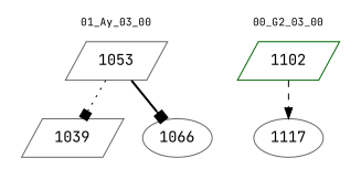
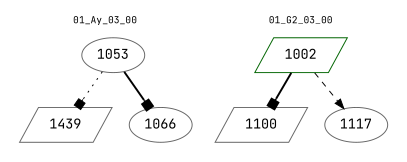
  digraph {
    fontname="JetBrains Mono"
    node [color=gray40 fontname="JetBrains Mono" shape=ellipse]
    edge [arrowhead=box color=black fontname="JetBrains Mono" style=bold]
-   n1 [label=1053 shape=parallelogram]
-   n2 [label=1039 shape=parallelogram]
+   n1 [label=1053]
+   n2 [label=1439 shape=parallelogram]
    n3 [label=1066]
-   n4 [color=darkgreen label=1102 shape=parallelogram]
+   n4 [color=darkgreen label=1002 shape=parallelogram]
+   n5 [label=1100 shape=parallelogram]
    n6 [label=1117]
    subgraph cluster_1 {
      color=white
      fontsize=10
      label="01_Ay_03_00"
      n1
      n2
      n3
    }
    subgraph cluster_2 {
      color=white
      fontsize=10
-     label="00_G2_03_00"
+     label="01_G2_03_00"
      n4
+     n5
      n6
    }
    n1 -> n2 [style=dotted]
    n1 -> n3
+   n4 -> n5
    n4 -> n6 [arrowhead=normal style=dashed]
  }
